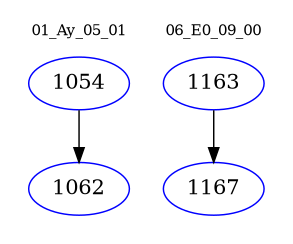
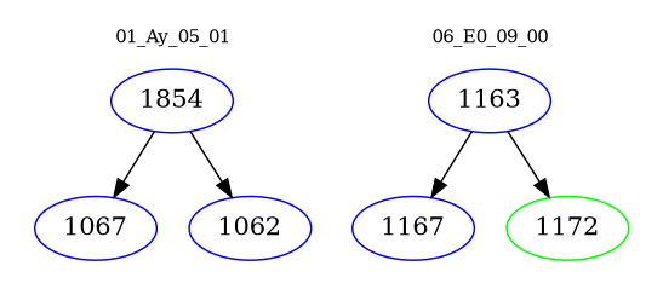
  digraph {
    node [color=blue]
    edge [color=black]
-   n1 [label=1054]
+   n1 [label=1854]
+   n2 [label=1067]
    n3 [label=1062]
    n4 [label=1163]
    n5 [label=1167]
+   n6 [color=green label=1172]
    subgraph cluster_1 {
      color=white
      fontsize=10
      label="01_Ay_05_01"
      n1
+     n2
      n3
    }
    subgraph cluster_2 {
      color=white
      fontsize=10
      label="06_E0_09_00"
      n4
      n5
+     n6
    }
+   n1 -> n2
    n1 -> n3
    n4 -> n5
+   n4 -> n6
  }
